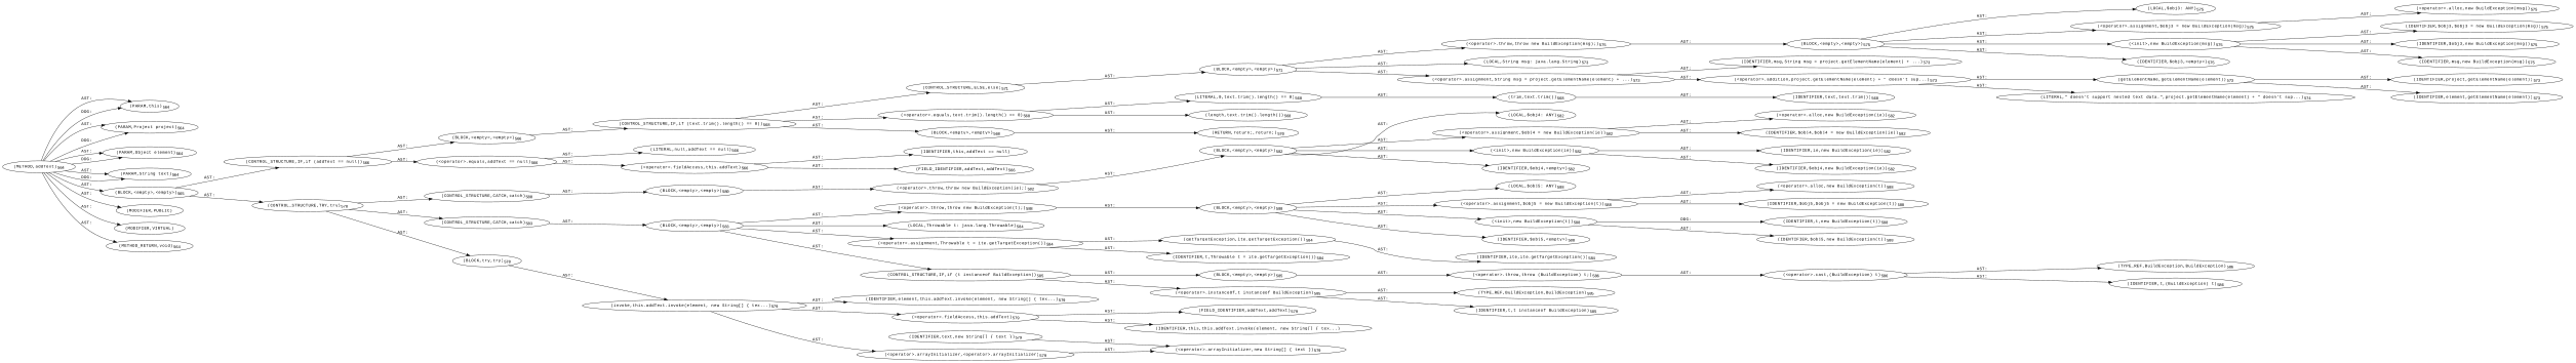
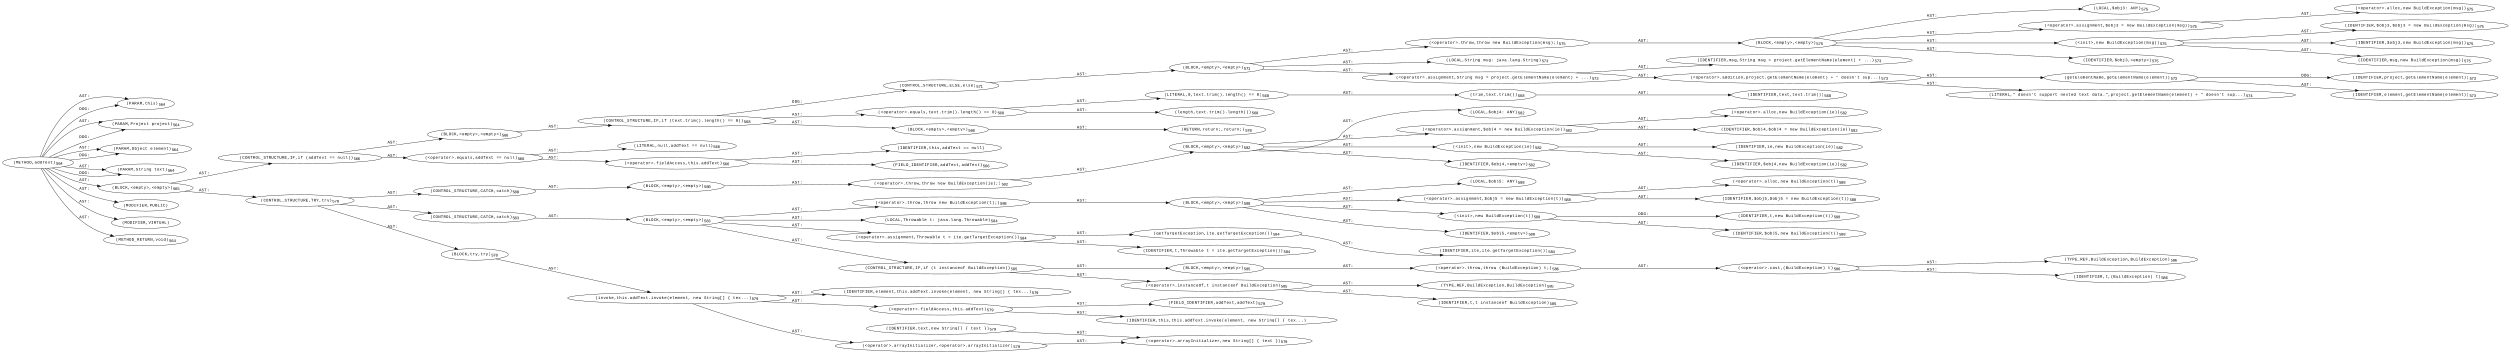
  digraph {
    fontname="Liberation Mono"
    rankdir=LR
    node [fontname="Liberation Mono"]
    edge [fontname="Liberation Mono"]
    n1 [label=<(METHOD,addText)<SUB>564</SUB>>]
    n2 [label=<(PARAM,this)<SUB>564</SUB>>]
    n3 [label=<(PARAM,Project project)<SUB>564</SUB>>]
    n4 [label=<(PARAM,Object element)<SUB>564</SUB>>]
    n5 [label=<(PARAM,String text)<SUB>564</SUB>>]
    n6 [label=<(BLOCK,&lt;empty&gt;,&lt;empty&gt;)<SUB>565</SUB>>]
    n7 [label=<(MODIFIER,PUBLIC)>]
    n8 [label=<(MODIFIER,VIRTUAL)>]
    n9 [label=<(METHOD_RETURN,void)<SUB>564</SUB>>]
    n10 [label=<(CONTROL_STRUCTURE,IF,if (addText == null))<SUB>566</SUB>>]
    n11 [label=<(CONTROL_STRUCTURE,TRY,try)<SUB>578</SUB>>]
    n12 [label=<(&lt;operator&gt;.equals,addText == null)<SUB>566</SUB>>]
    n13 [label=<(BLOCK,&lt;empty&gt;,&lt;empty&gt;)<SUB>566</SUB>>]
    n14 [label=<(BLOCK,try,try)<SUB>578</SUB>>]
    n15 [label=<(CONTROL_STRUCTURE,CATCH,catch)<SUB>580</SUB>>]
    n16 [label=<(CONTROL_STRUCTURE,CATCH,catch)<SUB>583</SUB>>]
    n17 [label=<(&lt;operator&gt;.fieldAccess,this.addText)<SUB>566</SUB>>]
    n18 [label=<(LITERAL,null,addText == null)<SUB>566</SUB>>]
    n19 [label=<(CONTROL_STRUCTURE,IF,if (text.trim().length() == 0))<SUB>568</SUB>>]
    n20 [label=<(IDENTIFIER,this,addText == null)>]
    n21 [label=<(FIELD_IDENTIFIER,addText,addText)<SUB>566</SUB>>]
    n22 [label=<(&lt;operator&gt;.equals,text.trim().length() == 0)<SUB>568</SUB>>]
    n23 [label=<(BLOCK,&lt;empty&gt;,&lt;empty&gt;)<SUB>568</SUB>>]
    n24 [label=<(CONTROL_STRUCTURE,ELSE,else)<SUB>571</SUB>>]
    n25 [label=<(length,text.trim().length())<SUB>568</SUB>>]
    n26 [label=<(LITERAL,0,text.trim().length() == 0)<SUB>568</SUB>>]
    n27 [label=<(RETURN,return;,return;)<SUB>570</SUB>>]
    n28 [label=<(BLOCK,&lt;empty&gt;,&lt;empty&gt;)<SUB>571</SUB>>]
    n29 [label=<(trim,text.trim())<SUB>568</SUB>>]
    n30 [label=<(IDENTIFIER,text,text.trim())<SUB>568</SUB>>]
    n31 [label=<(LOCAL,String msg: java.lang.String)<SUB>573</SUB>>]
    n32 [label=<(&lt;operator&gt;.assignment,String msg = project.getElementName(element) + ...)<SUB>573</SUB>>]
    n33 [label=<(&lt;operator&gt;.throw,throw new BuildException(msg);)<SUB>575</SUB>>]
    n34 [label=<(IDENTIFIER,msg,String msg = project.getElementName(element) + ...)<SUB>573</SUB>>]
    n35 [label=<(&lt;operator&gt;.addition,project.getElementName(element) + &quot; doesn't sup...)<SUB>573</SUB>>]
    n36 [label=<(BLOCK,&lt;empty&gt;,&lt;empty&gt;)<SUB>575</SUB>>]
    n37 [label=<(getElementName,getElementName(element))<SUB>573</SUB>>]
    n38 [label=<(LITERAL,&quot; doesn't support nested text data.&quot;,project.getElementName(element) + &quot; doesn't sup...)<SUB>574</SUB>>]
    n39 [label=<(IDENTIFIER,project,getElementName(element))<SUB>573</SUB>>]
    n40 [label=<(IDENTIFIER,element,getElementName(element))<SUB>573</SUB>>]
    n41 [label=<(LOCAL,$obj3: ANY)<SUB>575</SUB>>]
    n42 [label=<(&lt;operator&gt;.assignment,$obj3 = new BuildException(msg))<SUB>575</SUB>>]
    n43 [label=<(&lt;init&gt;,new BuildException(msg))<SUB>575</SUB>>]
    n44 [label=<(IDENTIFIER,$obj3,&lt;empty&gt;)<SUB>575</SUB>>]
    n45 [label=<(&lt;operator&gt;.alloc,new BuildException(msg))<SUB>575</SUB>>]
    n46 [label=<(IDENTIFIER,$obj3,$obj3 = new BuildException(msg))<SUB>575</SUB>>]
    n47 [label=<(IDENTIFIER,$obj3,new BuildException(msg))<SUB>575</SUB>>]
    n48 [label=<(IDENTIFIER,msg,new BuildException(msg))<SUB>575</SUB>>]
    n49 [label=<(invoke,this.addText.invoke(element, new String[] { tex...)<SUB>579</SUB>>]
    n50 [label=<(BLOCK,&lt;empty&gt;,&lt;empty&gt;)<SUB>580</SUB>>]
    n51 [label=<(BLOCK,&lt;empty&gt;,&lt;empty&gt;)<SUB>583</SUB>>]
    n52 [label=<(&lt;operator&gt;.fieldAccess,this.addText)<SUB>579</SUB>>]
    n53 [label=<(IDENTIFIER,element,this.addText.invoke(element, new String[] { tex...)<SUB>579</SUB>>]
    n54 [label=<(&lt;operator&gt;.arrayInitializer,&lt;operator&gt;.arrayInitializer)<SUB>579</SUB>>]
    n55 [label=<(IDENTIFIER,this,this.addText.invoke(element, new String[] { tex...)>]
    n56 [label=<(FIELD_IDENTIFIER,addText,addText)<SUB>579</SUB>>]
    n57 [label=<(&lt;operator&gt;.arrayInitializer,new String[] { text })<SUB>579</SUB>>]
    n58 [label=<(IDENTIFIER,text,new String[] { text })<SUB>579</SUB>>]
    n59 [label=<(&lt;operator&gt;.throw,throw new BuildException(ie);)<SUB>582</SUB>>]
    n60 [label=<(BLOCK,&lt;empty&gt;,&lt;empty&gt;)<SUB>582</SUB>>]
    n61 [label=<(LOCAL,$obj4: ANY)<SUB>582</SUB>>]
    n62 [label=<(&lt;operator&gt;.assignment,$obj4 = new BuildException(ie))<SUB>582</SUB>>]
    n63 [label=<(&lt;init&gt;,new BuildException(ie))<SUB>582</SUB>>]
    n64 [label=<(IDENTIFIER,$obj4,&lt;empty&gt;)<SUB>582</SUB>>]
    n65 [label=<(IDENTIFIER,$obj4,$obj4 = new BuildException(ie))<SUB>582</SUB>>]
    n66 [label=<(&lt;operator&gt;.alloc,new BuildException(ie))<SUB>582</SUB>>]
    n67 [label=<(IDENTIFIER,$obj4,new BuildException(ie))<SUB>582</SUB>>]
    n68 [label=<(IDENTIFIER,ie,new BuildException(ie))<SUB>582</SUB>>]
    n69 [label=<(LOCAL,Throwable t: java.lang.Throwable)<SUB>584</SUB>>]
    n70 [label=<(&lt;operator&gt;.assignment,Throwable t = ite.getTargetException())<SUB>584</SUB>>]
    n71 [label=<(CONTROL_STRUCTURE,IF,if (t instanceof BuildException))<SUB>585</SUB>>]
    n72 [label=<(&lt;operator&gt;.throw,throw new BuildException(t);)<SUB>588</SUB>>]
    n73 [label=<(IDENTIFIER,t,Throwable t = ite.getTargetException())<SUB>584</SUB>>]
    n74 [label=<(getTargetException,ite.getTargetException())<SUB>584</SUB>>]
    n75 [label=<(&lt;operator&gt;.instanceOf,t instanceof BuildException)<SUB>585</SUB>>]
    n76 [label=<(BLOCK,&lt;empty&gt;,&lt;empty&gt;)<SUB>585</SUB>>]
    n77 [label=<(BLOCK,&lt;empty&gt;,&lt;empty&gt;)<SUB>588</SUB>>]
    n78 [label=<(IDENTIFIER,ite,ite.getTargetException())<SUB>584</SUB>>]
    n79 [label=<(IDENTIFIER,t,t instanceof BuildException)<SUB>585</SUB>>]
    n80 [label=<(TYPE_REF,BuildException,BuildException)<SUB>585</SUB>>]
    n81 [label=<(&lt;operator&gt;.throw,throw (BuildException) t;)<SUB>586</SUB>>]
    n82 [label=<(&lt;operator&gt;.cast,(BuildException) t)<SUB>586</SUB>>]
    n83 [label=<(TYPE_REF,BuildException,BuildException)<SUB>586</SUB>>]
    n84 [label=<(IDENTIFIER,t,(BuildException) t)<SUB>586</SUB>>]
    n85 [label=<(LOCAL,$obj5: ANY)<SUB>588</SUB>>]
    n86 [label=<(&lt;operator&gt;.assignment,$obj5 = new BuildException(t))<SUB>588</SUB>>]
    n87 [label=<(&lt;init&gt;,new BuildException(t))<SUB>588</SUB>>]
    n88 [label=<(IDENTIFIER,$obj5,&lt;empty&gt;)<SUB>588</SUB>>]
    n89 [label=<(IDENTIFIER,$obj5,$obj5 = new BuildException(t))<SUB>588</SUB>>]
    n90 [label=<(&lt;operator&gt;.alloc,new BuildException(t))<SUB>588</SUB>>]
    n91 [label=<(IDENTIFIER,$obj5,new BuildException(t))<SUB>588</SUB>>]
    n92 [label=<(IDENTIFIER,t,new BuildException(t))<SUB>588</SUB>>]
    n1 -> n2 [label="AST: "]
    n1 -> n2 [label="DDG: "]
    n1 -> n3 [label="AST: "]
    n1 -> n3 [label="DDG: "]
    n1 -> n4 [label="AST: "]
    n1 -> n4 [label="DDG: "]
    n1 -> n5 [label="AST: "]
    n1 -> n5 [label="DDG: "]
    n1 -> n6 [label="AST: "]
    n1 -> n7 [label="AST: "]
    n1 -> n8 [label="AST: "]
    n1 -> n9 [label="AST: "]
    n6 -> n10 [label="AST: "]
    n6 -> n11 [label="AST: "]
    n10 -> n12 [label="AST: "]
    n10 -> n13 [label="AST: "]
    n11 -> n14 [label="AST: "]
    n11 -> n15 [label="AST: "]
    n11 -> n16 [label="AST: "]
    n12 -> n17 [label="AST: "]
    n12 -> n18 [label="AST: "]
    n13 -> n19 [label="AST: "]
    n14 -> n49 [label="AST: "]
    n15 -> n50 [label="AST: "]
    n16 -> n51 [label="AST: "]
    n17 -> n20 [label="AST: "]
    n17 -> n21 [label="AST: "]
    n19 -> n22 [label="AST: "]
    n19 -> n23 [label="AST: "]
-   n19 -> n24 [label="AST: "]
+   n19 -> n24 [label="DDG: "]
    n22 -> n25 [label="AST: "]
    n22 -> n26 [label="AST: "]
    n23 -> n27 [label="AST: "]
    n24 -> n28 [label="AST: "]
    n26 -> n29 [label="AST: "]
    n28 -> n31 [label="AST: "]
    n28 -> n32 [label="AST: "]
    n28 -> n33 [label="AST: "]
    n29 -> n30 [label="AST: "]
    n32 -> n34 [label="AST: "]
    n32 -> n35 [label="AST: "]
    n33 -> n36 [label="AST: "]
    n35 -> n37 [label="AST: "]
    n35 -> n38 [label="AST: "]
    n36 -> n41 [label="AST: "]
    n36 -> n42 [label="AST: "]
    n36 -> n43 [label="AST: "]
    n36 -> n44 [label="AST: "]
-   n37 -> n39 [label="AST: "]
+   n37 -> n39 [label="DDG: "]
    n37 -> n40 [label="AST: "]
    n42 -> n45 [label="AST: "]
    n43 -> n46 [label="AST: "]
    n43 -> n47 [label="AST: "]
    n43 -> n48 [label="AST: "]
    n49 -> n52 [label="AST: "]
    n49 -> n53 [label="AST: "]
    n49 -> n54 [label="AST: "]
    n50 -> n59 [label="AST: "]
    n51 -> n69 [label="AST: "]
    n51 -> n70 [label="AST: "]
    n51 -> n71 [label="AST: "]
    n51 -> n72 [label="AST: "]
    n52 -> n55 [label="AST: "]
    n52 -> n56 [label="AST: "]
    n54 -> n57 [label="AST: "]
    n58 -> n57 [label="AST: "]
    n59 -> n60 [label="AST: "]
    n60 -> n61 [label="AST: "]
    n60 -> n62 [label="AST: "]
    n60 -> n63 [label="AST: "]
    n60 -> n64 [label="AST: "]
    n62 -> n65 [label="AST: "]
    n62 -> n66 [label="AST: "]
    n63 -> n67 [label="AST: "]
    n63 -> n68 [label="AST: "]
    n70 -> n73 [label="AST: "]
    n70 -> n74 [label="AST: "]
    n71 -> n75 [label="AST: "]
    n71 -> n76 [label="AST: "]
    n72 -> n77 [label="AST: "]
    n74 -> n78 [label="AST: "]
    n75 -> n79 [label="AST: "]
    n75 -> n80 [label="AST: "]
    n76 -> n81 [label="AST: "]
    n77 -> n85 [label="AST: "]
    n77 -> n86 [label="AST: "]
    n77 -> n87 [label="AST: "]
    n77 -> n88 [label="AST: "]
    n81 -> n82 [label="AST: "]
    n82 -> n83 [label="AST: "]
    n82 -> n84 [label="AST: "]
    n86 -> n89 [label="AST: "]
    n86 -> n90 [label="AST: "]
    n87 -> n91 [label="AST: "]
    n87 -> n92 [label="DDG: "]
  }
